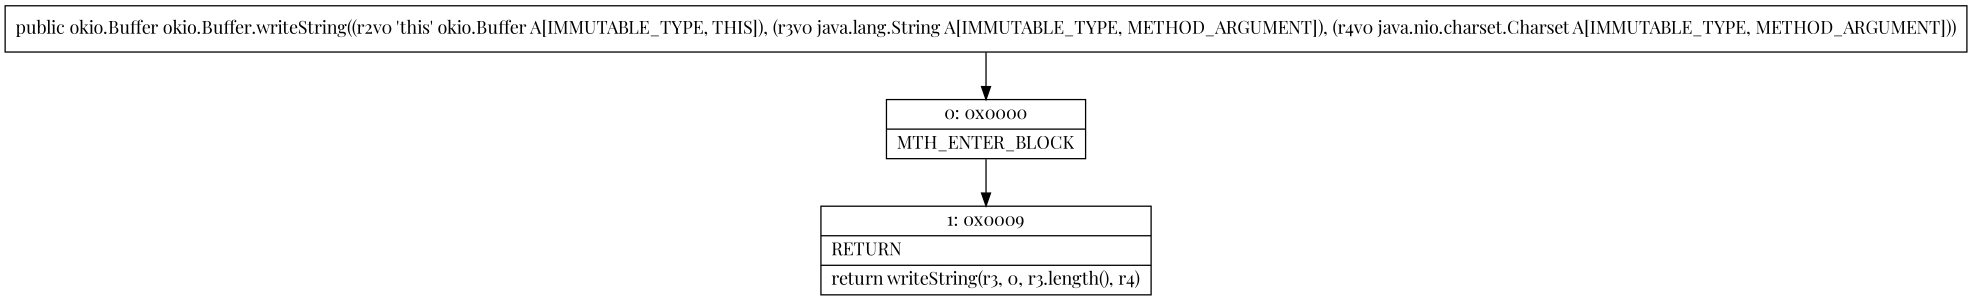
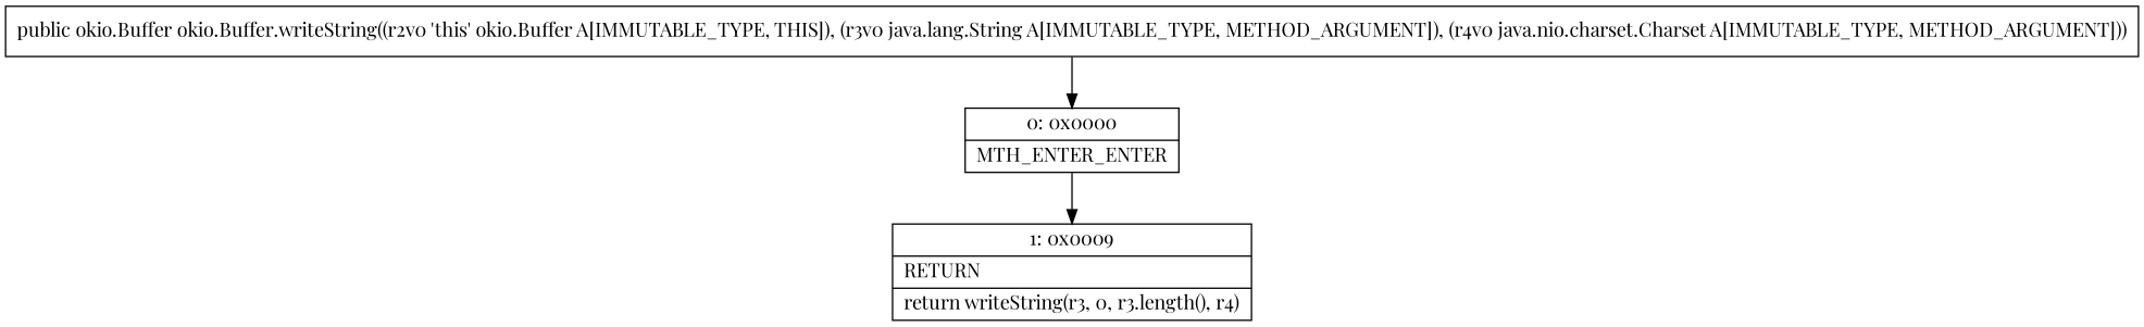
  digraph {
    fontname="Playfair Display"
    node [shape=record fontname="Playfair Display"]
    edge [fontname="Playfair Display"]
-   n1 [label="{0\:\ 0x0000|MTH_ENTER_BLOCK\l}"]
+   n1 [label="{0\:\ 0x0000|MTH_ENTER_ENTER\l}"]
    n2 [label="{1\:\ 0x0009|RETURN\l|return writeString(r3, 0, r3.length(), r4)\l}"]
    n3 [label="{public okio.Buffer okio.Buffer.writeString((r2v0 'this' okio.Buffer A[IMMUTABLE_TYPE, THIS]), (r3v0 java.lang.String A[IMMUTABLE_TYPE, METHOD_ARGUMENT]), (r4v0 java.nio.charset.Charset A[IMMUTABLE_TYPE, METHOD_ARGUMENT])) }"]
    n1 -> n2
    n3 -> n1
  }
